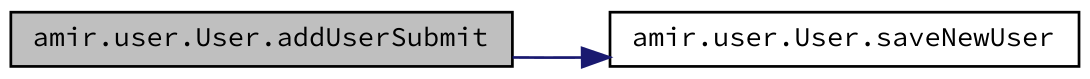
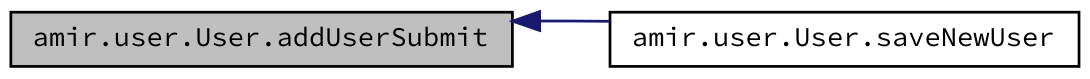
  digraph {
    rankdir=LR
    fontname="Source Code Pro"
    node [color=black fontname="Source Code Pro" fontsize=10 shape=record style=filled]
    n1 [fillcolor=grey75 fontcolor=black height=0.2 label="amir.user.User.addUserSubmit" width=0.4]
    n2 [fillcolor=white height=0.2 label="amir.user.User.saveNewUser" width=0.4]
-   n1 -> n2 [color=midnightblue fontname="Source Code Pro" fontsize=10 labelfontname="FreeSans.ttf" labelfontsize=10 style=solid]
+   n2 -> n1 [color=midnightblue fontname="Source Code Pro" fontsize=10 labelfontname="FreeSans.ttf" labelfontsize=10 style=solid]
  }
